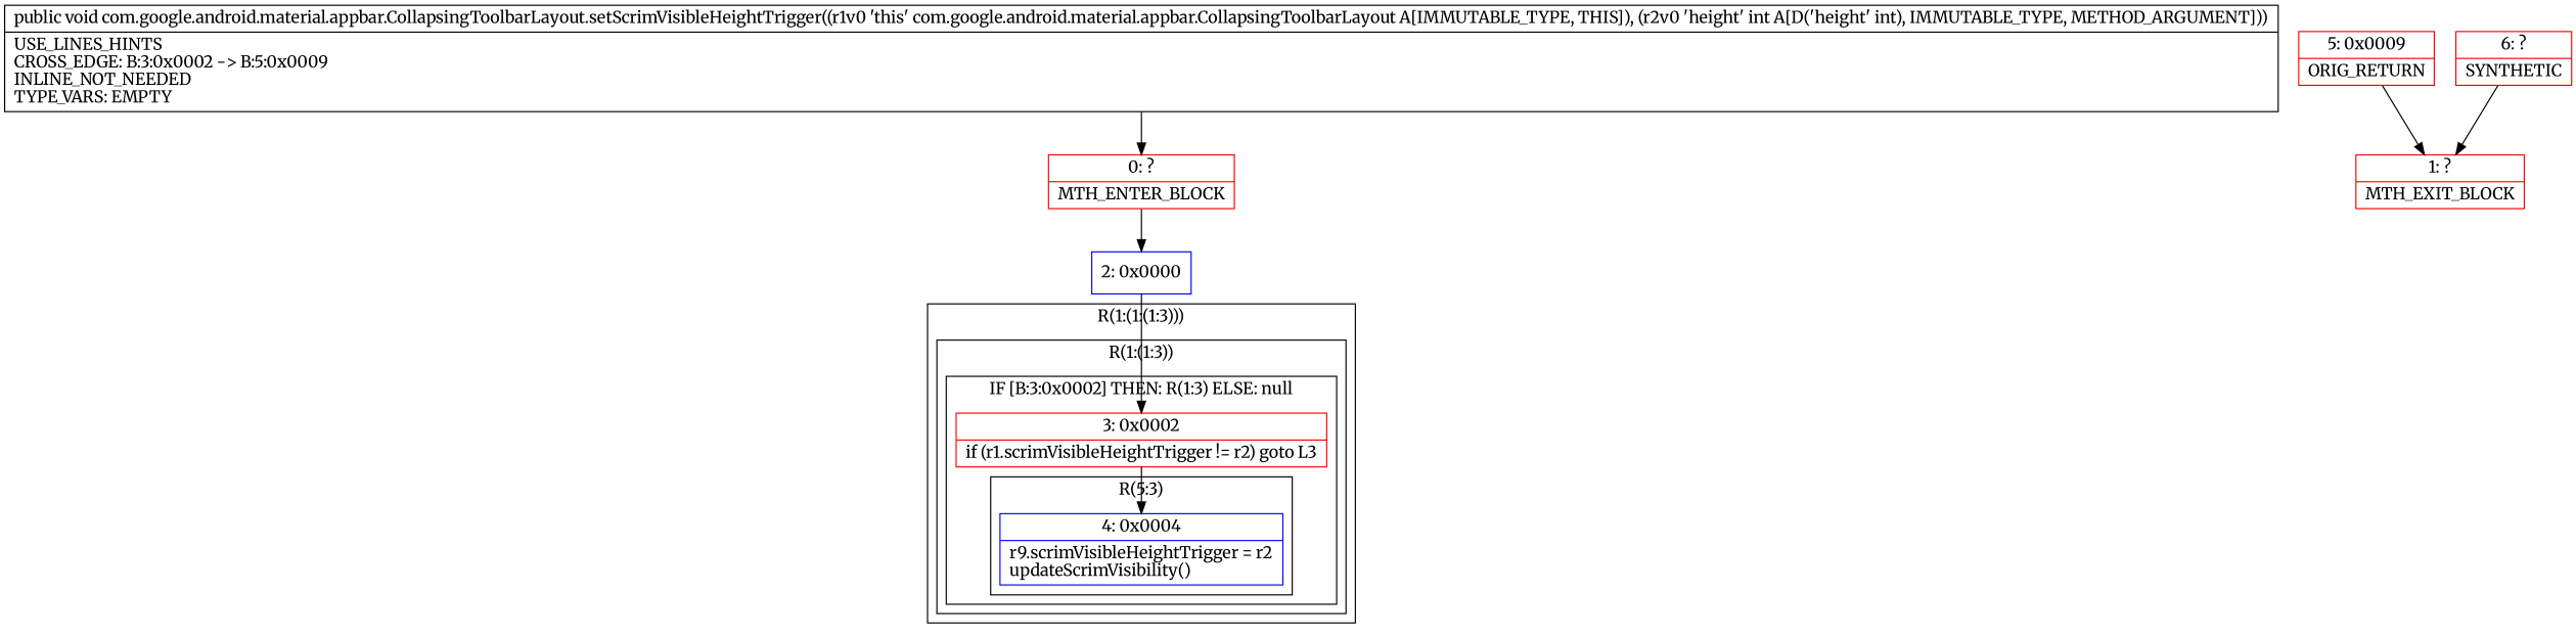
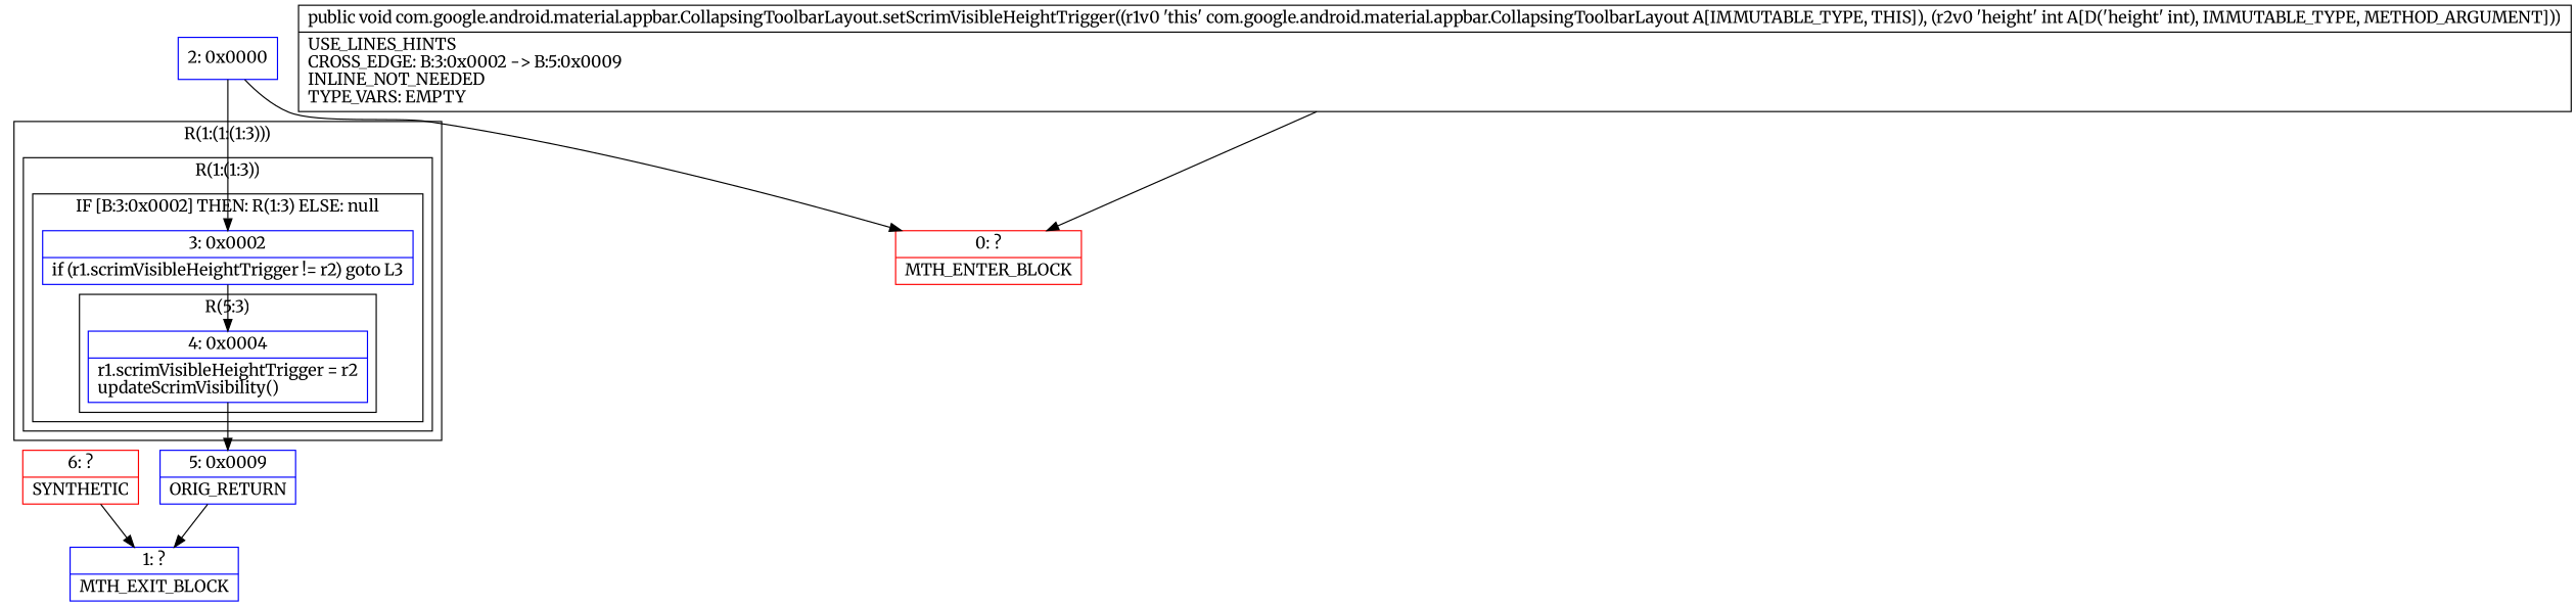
  digraph {
    fontname=Merriweather
    node [color=red fontname=Merriweather shape=record]
    edge [fontname=Merriweather]
-   n1 [color=blue label="{4\:\ 0x0004|r9.scrimVisibleHeightTrigger = r2\lupdateScrimVisibility()\l}"]
-   n2 [label="{3\:\ 0x0002|if (r1.scrimVisibleHeightTrigger != r2) goto L3\l}"]
-   n3 [label="{5\:\ 0x0009|ORIG_RETURN\l}"]
+   n1 [color=blue label="{4\:\ 0x0004|r1.scrimVisibleHeightTrigger = r2\lupdateScrimVisibility()\l}"]
+   n2 [color=blue label="{3\:\ 0x0002|if (r1.scrimVisibleHeightTrigger != r2) goto L3\l}"]
+   n3 [color=blue label="{5\:\ 0x0009|ORIG_RETURN\l}"]
    n4 [label="{6\:\ ?|SYNTHETIC\l}"]
-   n5 [label="{1\:\ ?|MTH_EXIT_BLOCK\l}"]
+   n5 [color=blue label="{1\:\ ?|MTH_EXIT_BLOCK\l}"]
    n6 [label="{0\:\ ?|MTH_ENTER_BLOCK\l}"]
    n7 [color=blue label="{2\:\ 0x0000}"]
    n8 [label="{public void com.google.android.material.appbar.CollapsingToolbarLayout.setScrimVisibleHeightTrigger((r1v0 'this' com.google.android.material.appbar.CollapsingToolbarLayout A[IMMUTABLE_TYPE, THIS]), (r2v0 'height' int A[D('height' int), IMMUTABLE_TYPE, METHOD_ARGUMENT]))  | USE_LINES_HINTS\lCROSS_EDGE: B:3:0x0002 \-\> B:5:0x0009\lINLINE_NOT_NEEDED\lTYPE_VARS: EMPTY\l}" color=""]
    subgraph cluster_1 {
      label="R(1:(1:(1:3)))"
      subgraph cluster_2 {
        label="R(1:(1:3))"
        subgraph cluster_3 {
          label="IF [B:3:0x0002] THEN: R(1:3) ELSE: null"
          n2
          subgraph cluster_4 {
            label="R(5:3)"
            n1
          }
        }
      }
    }
+   n1 -> n3
    n2 -> n1
    n3 -> n5
    n4 -> n5
-   n6 -> n7
+   n7 -> n6
    n7 -> n2
    n8 -> n6
  }
